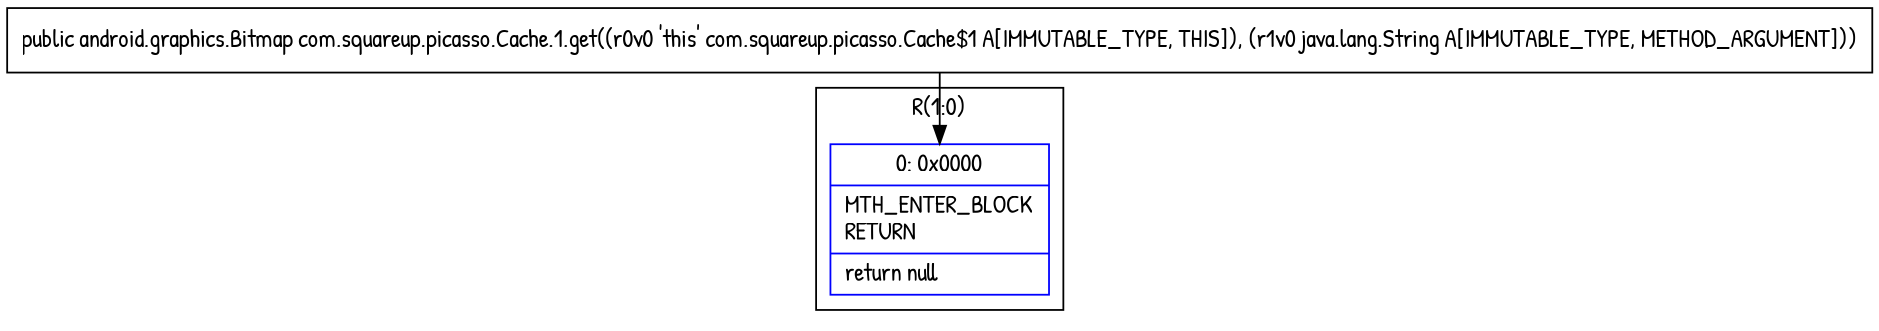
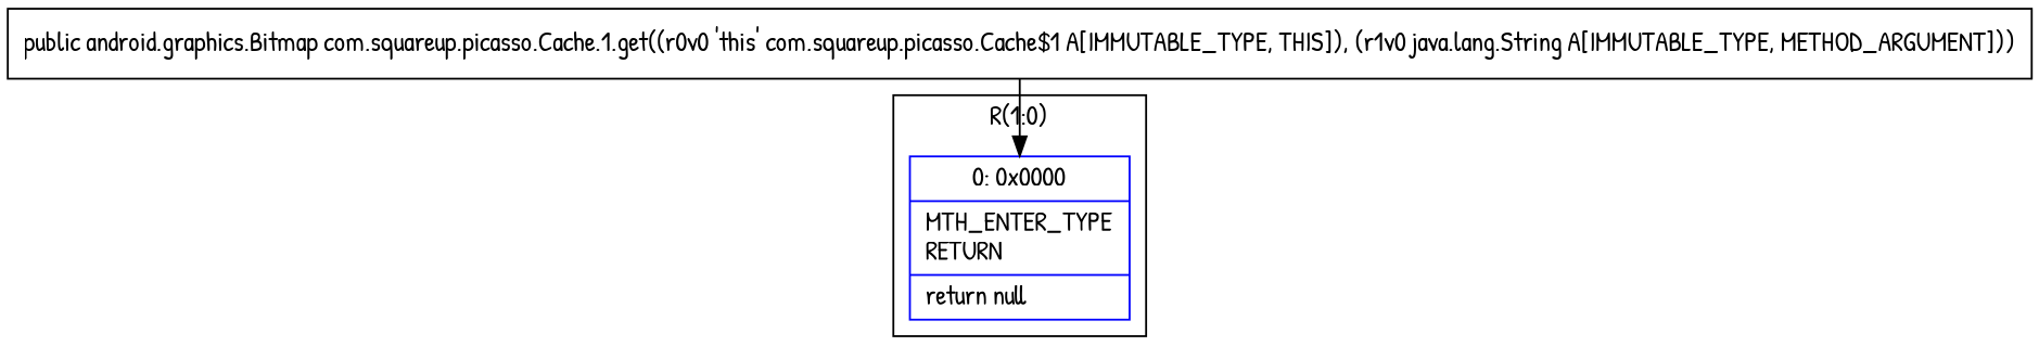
  digraph {
    fontname="Patrick Hand"
    node [shape=record fontname="Patrick Hand"]
-   n1 [color=blue label="{0\:\ 0x0000|MTH_ENTER_BLOCK\lRETURN\l|return null\l}"]
+   n1 [color=blue label="{0\:\ 0x0000|MTH_ENTER_TYPE\lRETURN\l|return null\l}"]
    n2 [label="{public android.graphics.Bitmap com.squareup.picasso.Cache.1.get((r0v0 'this' com.squareup.picasso.Cache$1 A[IMMUTABLE_TYPE, THIS]), (r1v0 java.lang.String A[IMMUTABLE_TYPE, METHOD_ARGUMENT])) }"]
    subgraph cluster_1 {
      label="R(1:0)"
      n1
    }
    n2 -> n1 [fontname="Patrick Hand"]
  }
